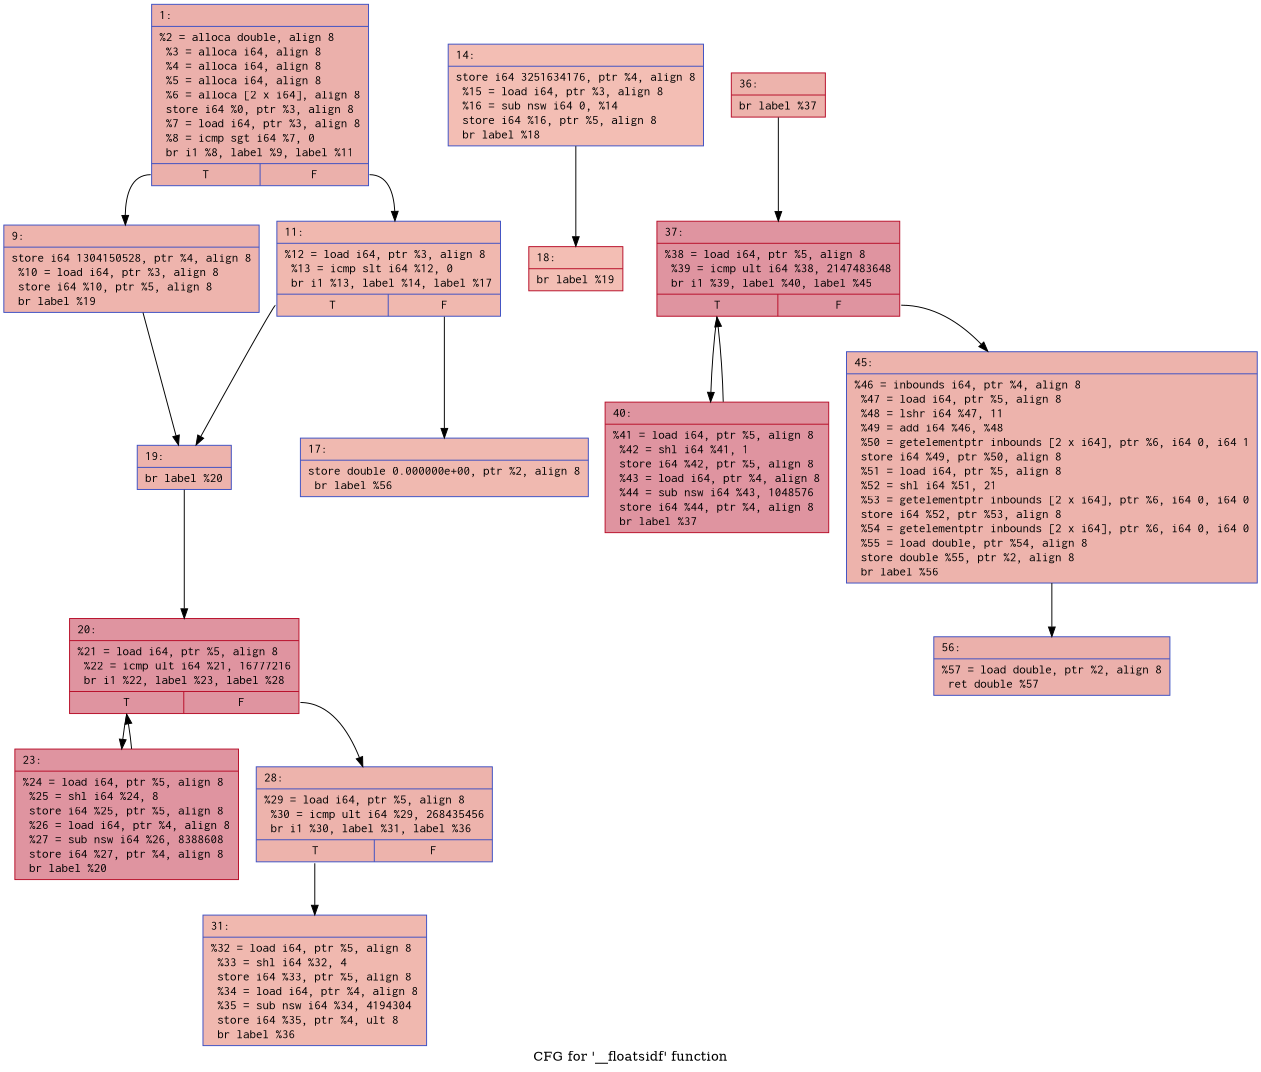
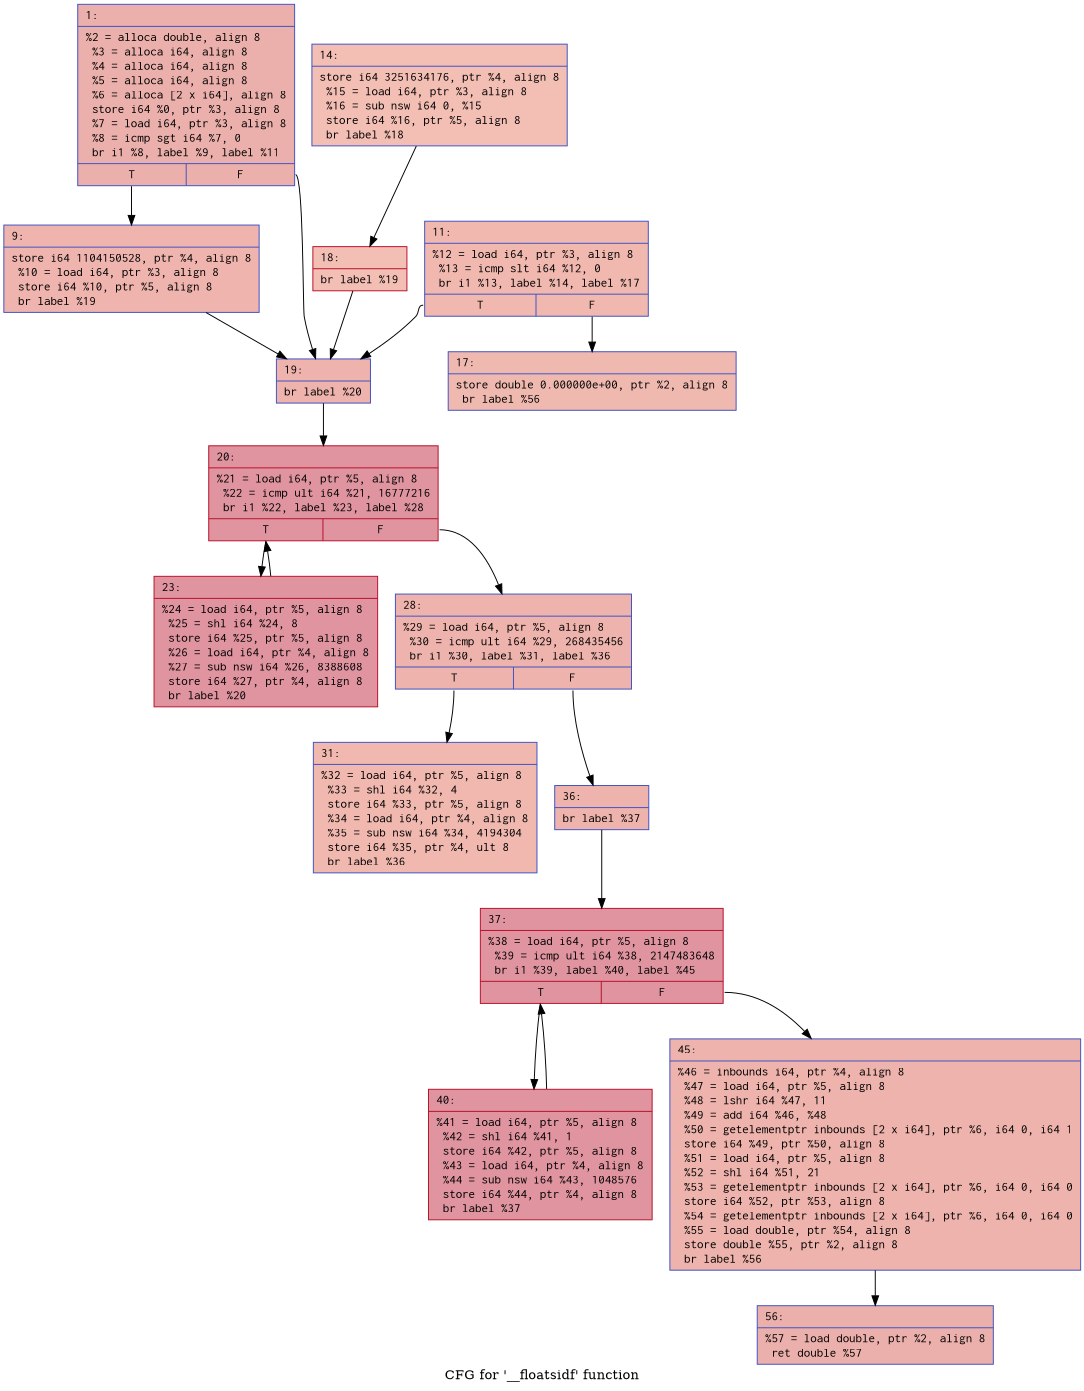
  digraph {
    label="CFG for '__floatsidf' function"
    node [color="#3d50c3ff" fillcolor="#d6524470" fontname=Courier shape=record style=filled]
    n1 [fillcolor="#d24b4070" label="{1:\l|  %2 = alloca double, align 8\l  %3 = alloca i64, align 8\l  %4 = alloca i64, align 8\l  %5 = alloca i64, align 8\l  %6 = alloca [2 x i64], align 8\l  store i64 %0, ptr %3, align 8\l  %7 = load i64, ptr %3, align 8\l  %8 = icmp sgt i64 %7, 0\l  br i1 %8, label %9, label %11\l|{<s0>T|<s1>F}}"]
-   n2 [fillcolor="#d8564670" label="{9:\l|  store i64 1304150528, ptr %4, align 8\l  %10 = load i64, ptr %3, align 8\l  store i64 %10, ptr %5, align 8\l  br label %19\l}"]
+   n2 [fillcolor="#d8564670" label="{9:\l|  store i64 1104150528, ptr %4, align 8\l  %10 = load i64, ptr %3, align 8\l  store i64 %10, ptr %5, align 8\l  br label %19\l}"]
    n3 [fillcolor="#dc5d4a70" label="{11:\l|  %12 = load i64, ptr %3, align 8\l  %13 = icmp slt i64 %12, 0\l  br i1 %13, label %14, label %17\l|{<s0>T|<s1>F}}"]
    n4 [label="{19:\l|  br label %20\l}"]
    n5 [fillcolor="#de614d70" label="{17:\l|  store double 0.000000e+00, ptr %2, align 8\l  br label %56\l}"]
    n6 [color="#b70d28ff" fillcolor="#b70d2870" label="{20:\l|  %21 = load i64, ptr %5, align 8\l  %22 = icmp ult i64 %21, 16777216\l  br i1 %22, label %23, label %28\l|{<s0>T|<s1>F}}"]
-   n7 [fillcolor="#e36c5570" label="{14:\l|  store i64 3251634176, ptr %4, align 8\l  %15 = load i64, ptr %3, align 8\l  %16 = sub nsw i64 0, %14\l  store i64 %16, ptr %5, align 8\l  br label %18\l}"]
+   n7 [fillcolor="#e36c5570" label="{14:\l|  store i64 3251634176, ptr %4, align 8\l  %15 = load i64, ptr %3, align 8\l  %16 = sub nsw i64 0, %15\l  store i64 %16, ptr %5, align 8\l  br label %18\l}"]
    n8 [color="#b70d28ff" fillcolor="#e36c5570" label="{18:\l|  br label %19\l}"]
    n9 [color="#b70d28ff" fillcolor="#b70d2870" label="{23:\l|  %24 = load i64, ptr %5, align 8\l  %25 = shl i64 %24, 8\l  store i64 %25, ptr %5, align 8\l  %26 = load i64, ptr %4, align 8\l  %27 = sub nsw i64 %26, 8388608\l  store i64 %27, ptr %4, align 8\l  br label %20\l}"]
    n10 [label="{28:\l|  %29 = load i64, ptr %5, align 8\l  %30 = icmp ult i64 %29, 268435456\l  br i1 %30, label %31, label %36\l|{<s0>T|<s1>F}}"]
    n11 [fillcolor="#d24b4070" label="{56:\l|  %57 = load double, ptr %2, align 8\l  ret double %57\l}"]
    n12 [fillcolor="#dc5d4a70" label="{31:\l|  %32 = load i64, ptr %5, align 8\l  %33 = shl i64 %32, 4\l  store i64 %33, ptr %5, align 8\l  %34 = load i64, ptr %4, align 8\l  %35 = sub nsw i64 %34, 4194304\l  store i64 %35, ptr %4, ult 8\l  br label %36\l}"]
-   n13 [color="#b70d28ff" label="{36:\l|  br label %37\l}"]
+   n13 [label="{36:\l|  br label %37\l}"]
    n14 [color="#b70d28ff" fillcolor="#b70d2870" label="{37:\l|  %38 = load i64, ptr %5, align 8\l  %39 = icmp ult i64 %38, 2147483648\l  br i1 %39, label %40, label %45\l|{<s0>T|<s1>F}}"]
    n15 [color="#b70d28ff" fillcolor="#b70d2870" label="{40:\l|  %41 = load i64, ptr %5, align 8\l  %42 = shl i64 %41, 1\l  store i64 %42, ptr %5, align 8\l  %43 = load i64, ptr %4, align 8\l  %44 = sub nsw i64 %43, 1048576\l  store i64 %44, ptr %4, align 8\l  br label %37\l}"]
    n16 [label="{45:\l|  %46 = inbounds i64, ptr %4, align 8\l  %47 = load i64, ptr %5, align 8\l  %48 = lshr i64 %47, 11\l  %49 = add i64 %46, %48\l  %50 = getelementptr inbounds [2 x i64], ptr %6, i64 0, i64 1\l  store i64 %49, ptr %50, align 8\l  %51 = load i64, ptr %5, align 8\l  %52 = shl i64 %51, 21\l  %53 = getelementptr inbounds [2 x i64], ptr %6, i64 0, i64 0\l  store i64 %52, ptr %53, align 8\l  %54 = getelementptr inbounds [2 x i64], ptr %6, i64 0, i64 0\l  %55 = load double, ptr %54, align 8\l  store double %55, ptr %2, align 8\l  br label %56\l}"]
    n1 -> n2 [tailport=s0]
-   n1 -> n3 [tailport=s1]
+   n1 -> n4 [tailport=s1]
    n2 -> n4
    n3 -> n4 [tailport=s0]
    n3 -> n5 [tailport=s1]
    n4 -> n6
    n6 -> n9 [tailport=s0]
    n6 -> n10 [tailport=s1]
    n7 -> n8
+   n8 -> n4
    n9 -> n6
    n10 -> n12 [tailport=s0]
+   n10 -> n13 [tailport=s1]
    n13 -> n14
    n14 -> n15 [tailport=s0]
    n14 -> n16 [tailport=s1]
    n15 -> n14
    n16 -> n11
  }
